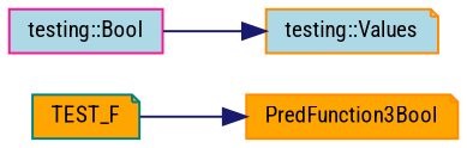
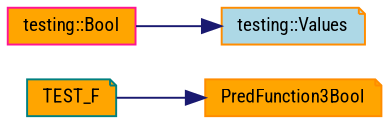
  digraph {
    fontname="Roboto Condensed"
    rankdir=LR
    node [color=darkorange fillcolor=orange fontname="Roboto Condensed" fontsize=10 shape=note style=filled]
    edge [arrowhead=normal color=midnightblue fontname="Roboto Condensed" fontsize=10 labelfontname=Helvetica labelfontsize=10 style=solid]
    n1 [color=teal fontcolor=black height=0.2 label=TEST_F width=0.4]
    n2 [height=0.2 label=PredFunction3Bool width=0.4]
-   n3 [color=deeppink fillcolor=lightblue height=0.2 label="testing::Bool" shape=box width=0.4]
+   n3 [color=deeppink height=0.2 label="testing::Bool" shape=box width=0.4]
    n4 [fillcolor=lightblue height=0.2 label="testing::Values" width=0.4]
    n1 -> n2
    n3 -> n4
  }
